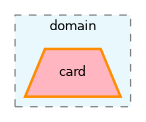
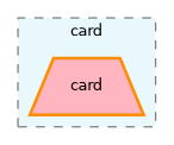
  digraph {
    compound=true
    n1 [color=darkorange fillcolor=lightpink fontname=Helvetica fontsize=10 height=0.2 label=card shape=trapezium style="filled,bold" width=0.4]
    subgraph cluster_1 {
      bgcolor="#e8f8fc"
      fontname=Helvetica
      fontsize=10
-     label=domain
+     label=card
      pencolor=grey50
      style="filled,dashed"
      n1
    }
  }
